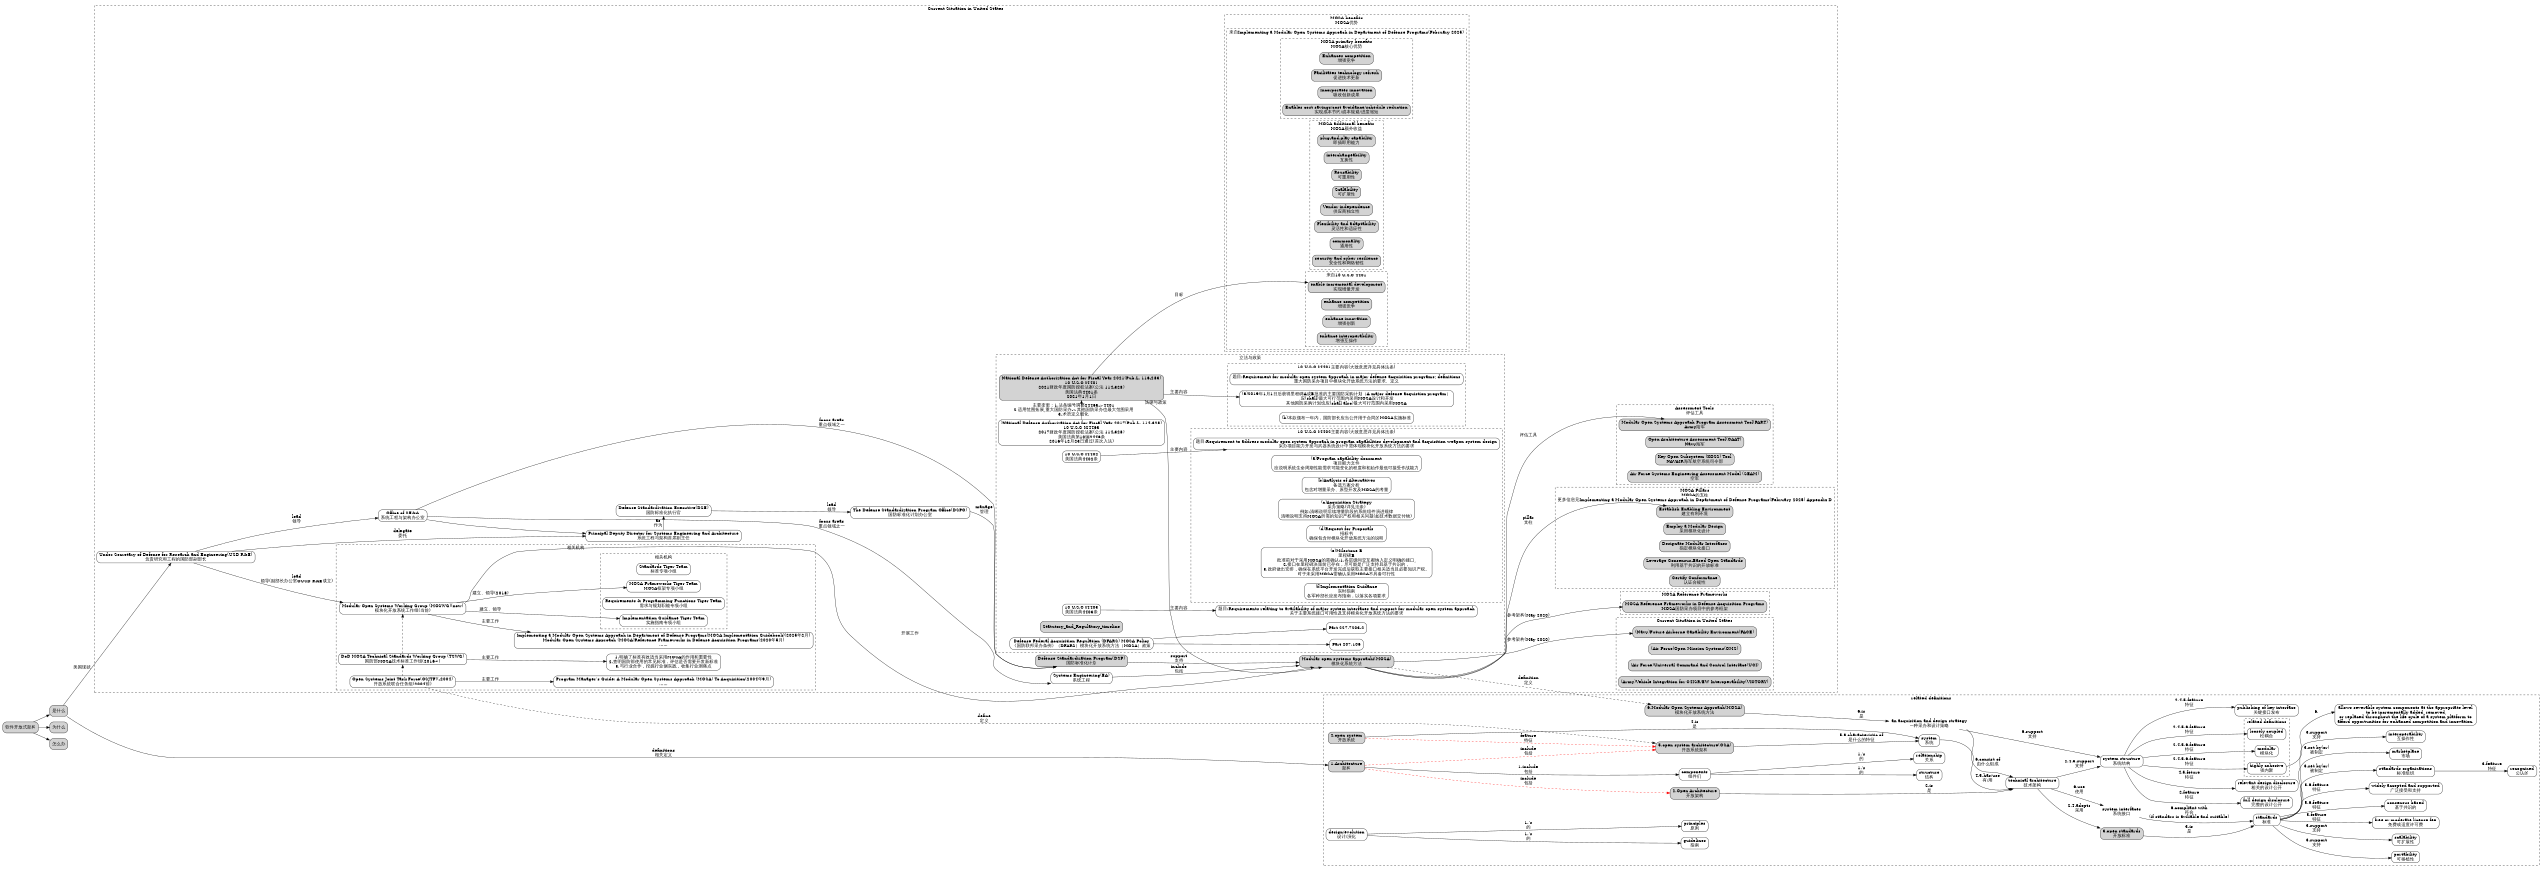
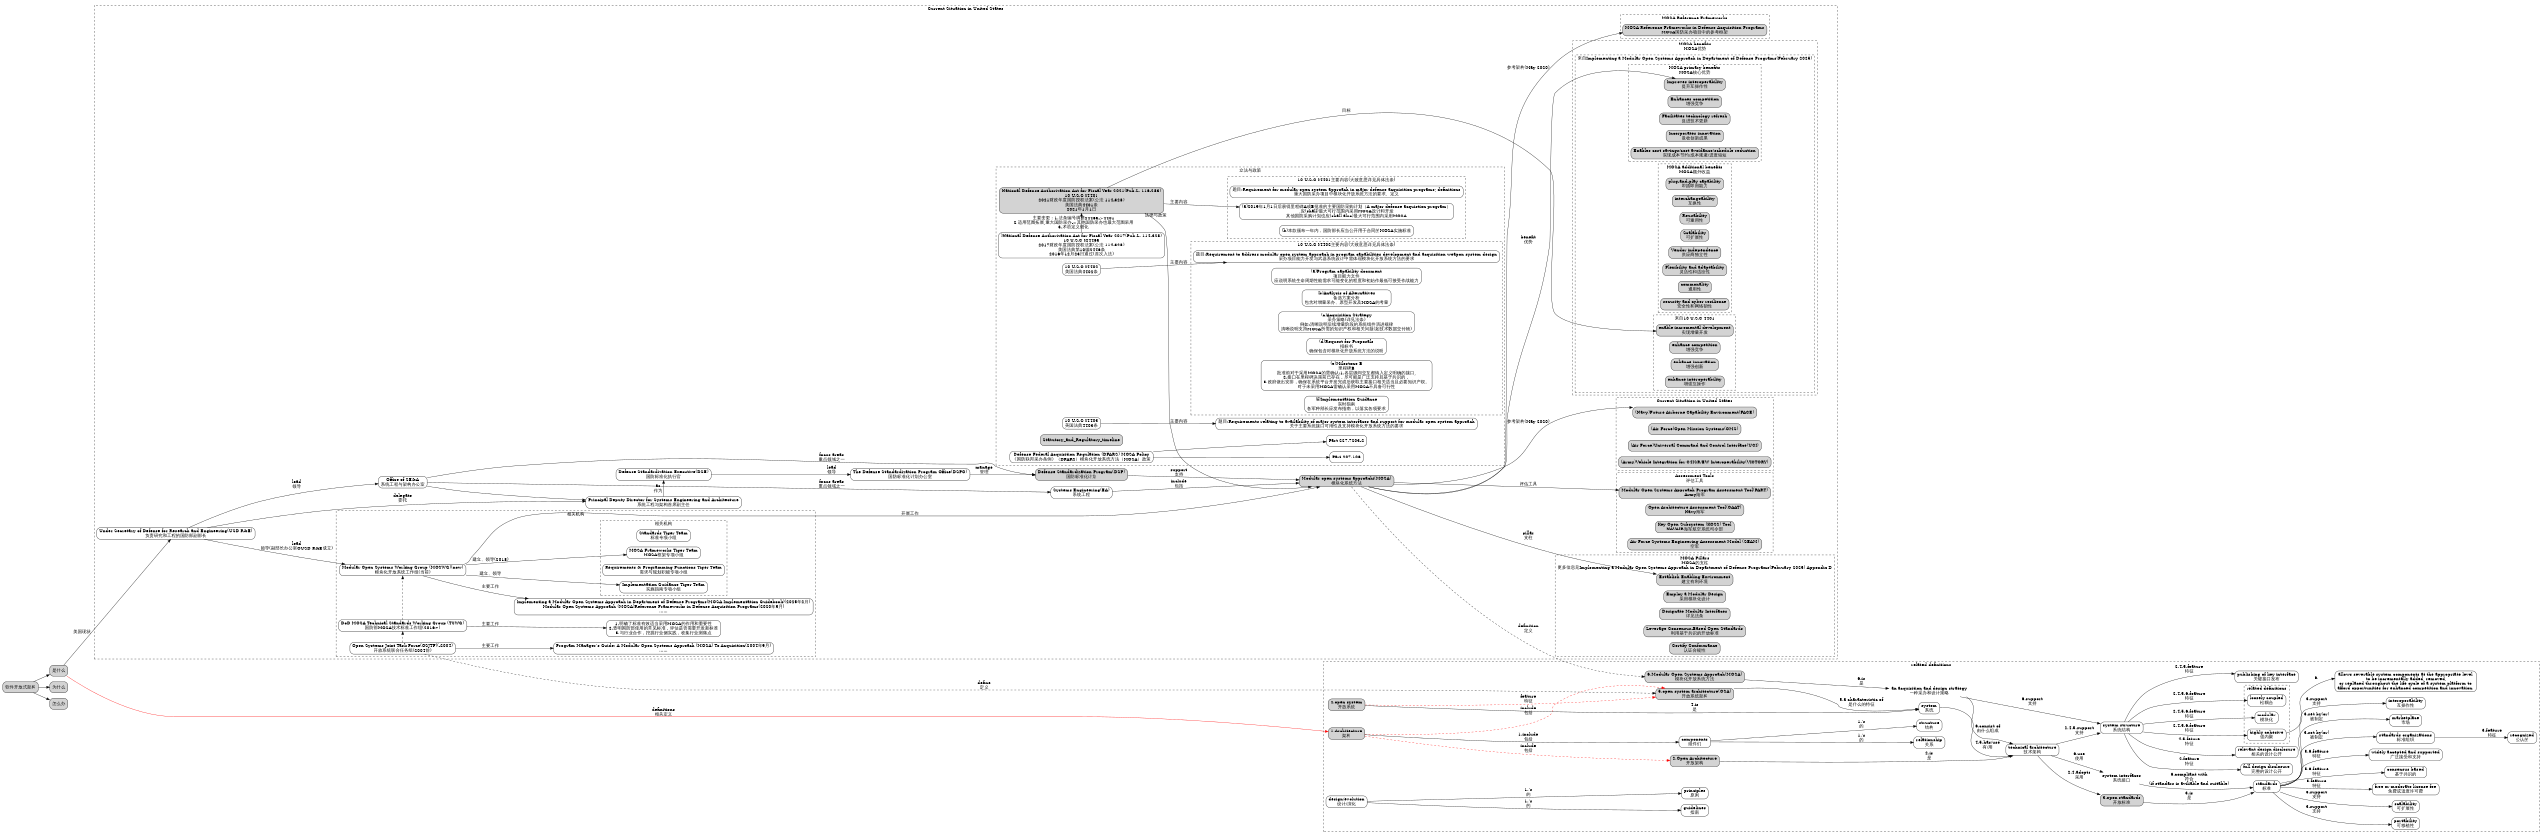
  digraph {
    compound=true
    rankdir=LR
    node [shape=box style="rounded,filled" color=black fillcolor=white]
    n1 [label="是什么" color="" fillcolor=""]
    n2 [label="为什么" color="" fillcolor=""]
    n3 [label="怎么办" color="" fillcolor=""]
    n4 [label="modular\n模块化"]
    n5 [label="loosely coupled\n松耦合"]
    n6 [label="highly cohesive\n强内聚"]
    n7 [label="1.Architecture\n架构" color="" fillcolor=""]
    n8 [label="2.Open Architecture\n开放架构" color="" fillcolor=""]
    n9 [label="5.open system architecture(OSA)\n开放系统架构" color="" fillcolor=""]
    n10 [label="components\n组件们"]
    n11 [label="technical architecture\n技术架构"]
    n12 [label="3.open standards\n开放标准" color="" fillcolor=""]
    n13 [label="standards\n标准"]
    n14 [label="4.open system\n开放系统" color="" fillcolor=""]
    n15 [label="system\n系统"]
    n16 [label="6.Modular Open Systems Approach(MOSA)\n模块化开放系统方法" color="" fillcolor=""]
    n17 [color=white label="an acquisition and design strategy\n一种采办和设计策略" fillcolor=""]
    n18 [label="structure\n结构"]
    n19 [label="relationship\n关系"]
    n20 [label="design/evolution\n设计/演化"]
    n21 [label="principles\n原则"]
    n22 [label="guidelines\n指南"]
    n23 [label="system structure\n系统结构"]
    n24 [color=white label="system interfaces\n系统接口" fillcolor=""]
    n25 [label="publishing of key interface\n关键接口发布"]
    n26 [label="full design disclosure\n完整的设计公开"]
    n27 [label="relevant design disclosure\n相关的设计公开"]
    n28 [label="allows severable system components at the appropriate level\n to be incrementally added, removed,\n or replaced throughout the life cycle of a system platform to \nafford opportunities for enhanced competition and innovation."]
    n29 [label="widely accepted and supported\n广泛接受和支持"]
    n30 [label="standards organizations\n标准组织"]
    n31 [label="marketplace\n市场"]
    n32 [label="interoperability\n互操作性"]
    n33 [label="portability\n可移植性"]
    n34 [label="scalability\n可扩展性"]
    n35 [label="free or moderate license fee\n免费或适度许可费"]
    n36 [label="consensus based\n基于共识的"]
    n37 [label="recognized\n公认的"]
    n38 [label="Principal Deputy Director for Systems Engineering and Architecture\n系统工程与架构首席副主任"]
    n39 [label="Defense Standardization Executive(DSE)\n国防标准化执行官"]
    n40 [label="Defense Standardization Program(DSP)\n国防标准化计划" color="" fillcolor=""]
    n41 [label="Systems Engineering(EA)\n系统工程"]
    n42 [label=")National Defense Authorization Act for Fiscal Year 2017(Pub.L. 114-328)\n10 U.S.C §2446a\n2017财政年度国防授权法案(公法 114-328)\n美国法典第10编2446条\n2016年12月23日通过(首次入法)"]
    n43 [label="National Defense Authorization Act for Fiscal Year 2021(Pub.L. 116-283)\n10 U.S.C §4401\n2021财政年度国防授权法案(公法 114-328)\n美国法典4401条\n2021年1月1日" color="" fillcolor=""]
    n44 [label="题目:Requirement to address modular open system approach in program capabilities development and acquisition weapon system design\n采办项目能力开发与武器系统设计中需体现模块化开放系统方法的要求"]
    n45 [label="(a)Program capability document\n项目能力文件\n应说明系统生命周期性能需求可能变化的程度和初始作最低可接受作战能力"]
    n46 [label="(b)Analysis of Alternatives\n备选方案分析\n包含对增量采办、原型开发及MOSA的考量"]
    n47 [label="(c)Acquisition Strategy\n采办策略(详见法条)\n例如:清晰说明后续增量阶段的系统组件演进规律\n清晰说明支持MOSA所需的知识产权和相关问题(如技术数据交付物)"]
    n48 [label="(d)Request for Proposals\n招标书\n确保包含对模块化开放系统方法的说明"]
    n49 [label="(e)Milestone B\n里程碑B\n批准前对于采用MOSA的需确认:1.各层级间交互都纳入定义明确的接口,\n2.接口在里程碑决策前已存在，尽可能是广泛支持且基于共识的，\n3.政府做出安排，确保在系统平台开发完成后获取主要接口相关适当且必要知识产权。\n对于未采用MOSA需确认采用MOSA不具备可行性"]
    n50 [label="(f)Implementation Guidance\n实时指南\n各军种部长应发布指南，以落实各项要求"]
    n51 [label="题目:Requirement for modular open system approach in major defense acquisition programs; definitions\n重大国防采办项目中模块化开放系统方法的要求、定义"]
    n52 [label="(a)2019年1月1日后获得里程碑A或B批准的主要国防采购计划（A major defense acquistion program）\n,应(shall)最大可行范围内采用MOSA设计和开发\n其他国防采购计划也应(shall also)最大可行范围内采用MOSA"]
    n53 [label="(b)本款颁布一年内，国防部长应当公开用于合同的MOSA实施标准"]
    n54 [label="10 U.S.C §4402\n美国法典4402条"]
    n55 [label="10 U.S.C §4403\n美国法典4403条"]
    n56 [label="题目:Requirements relating to availability of major system interfaces and support for modular open system approach\n关于主要系统接口可用性及支持模块化开放系统方法的要求"]
    Statutory_and_Regulatory_timeline [color="" fillcolor=""]
    n58 [label="Defense Federal Acquisition Regulation (DFARS) MOSA Policy\n《国防联邦采办条例》（DFARS）模块化开放系统方法（MOSA）政策"]
    n59 [label="Part 207.106"]
    n60 [label="Part 227.7203-2"]
    n61 [label="Modular Open Systems Working Group (MOSWG)(now)\n模块化开放系统工作组(当前)"]
    n62 [label="Open Systems Joint Task Force(OSJTF)(-2004)\n开放系统联合任务组(2004前)"]
    n63 [label="DoD MOSA Technical Standards Working Group (TSWG)\n国防部MOSA技术标准工作组(2016~)"]
    n64 [label="Standards Tiger Team\n标准专项小组"]
    n65 [label="Implementation Guidance Tiger Team\n实施指南专项小组"]
    n66 [label="Requirements & Programming Functions Tiger Team\n需求与规划职能专项小组"]
    n67 [label="MOSA Frameworks Tiger Team\nMOSA框架专项小组"]
    n68 [label="Implementing a Modular Open Systems Approach in Department of Defense Programs(MOSA Implementation Guidebook)(2025年2月)\nModular Open Systems Approach (MOSA)Reference Frameworks in Defense Acquisition Programs(2020年5月)\n……"]
    n69 [label="Program Manager’s Guide: A Modular Open Systems Approach (MOSA) To Acquisition(2004年9月)\n……"]
    n70 [label="1.明确了标准有效适当采用MOSA的作用和重要性\n2.查明国防部使用的常见标准，评估是否需要开发新标准\n3.与行业合作，挖掘行业侧实践，收集行业测痛点"]
    n71 [label="(Navy)Future Airborne Capability Environment(FACE)" color="" fillcolor=""]
    n72 [label="(Air Force)Open Mission Systems(OMS)" color="" fillcolor=""]
    n73 [label="(Air Force)Universal Command and Control Interface(UCI)" color="" fillcolor=""]
    n74 [label="(Army)Vehicle Integration for C4ISR/EW Interoperability(VICTORY)" color="" fillcolor=""]
    n75 [label="MOSA Reference Frameworks in Defense Acquisition Programs\nMOSA国防采办项目中的参考框架" color="" fillcolor=""]
    n76 [label="Establish Enabling Environment\n建立有利环境" color="" fillcolor=""]
    n77 [label="Employ a Modular Design\n采用模块化设计" color="" fillcolor=""]
-   n78 [label="Designate Modular Interfaces\n指定模块化接口" color="" fillcolor=""]
+   n78 [label="Designate Modular Interfaces\n详见法条" color="" fillcolor=""]
    n79 [label="Leverage Consensus-Based Open Standards\n利用基于共识的开放标准" color="" fillcolor=""]
    n80 [label="Certify Conformance\n认证合规性" color="" fillcolor=""]
+   n81 [label="Improves interoperability\n提升互操作性" color="" fillcolor=""]
    n82 [label="Enhances competition\n增强竞争" color="" fillcolor=""]
    n83 [label="Facilitates technology refresh\n促进技术更新" color="" fillcolor=""]
    n84 [label="Incorporates innovation\n吸收创新成果" color="" fillcolor=""]
    n85 [label="Enables cost savings/cost avoidance/schedule reduction\n实现成本节约/成本规避/进度缩短" color="" fillcolor=""]
    n86 [label="plug-and-play capability\n即插即用能力" color="" fillcolor=""]
    n87 [label="interchangeability\n互换性" color="" fillcolor=""]
    n88 [label="Reusability\n可重用性" color="" fillcolor=""]
    n89 [label="Scalability\n可扩展性" color="" fillcolor=""]
    n90 [label="Vendor independence\n供应商独立性" color="" fillcolor=""]
    n91 [label="Flexibility and adaptability\n灵活性和适应性" color="" fillcolor=""]
    n92 [label="commonality\n通用性" color="" fillcolor=""]
    n93 [label="security and cyber resilience\n安全性和网络韧性" color="" fillcolor=""]
    n94 [label="enable incremental development\n实现增量开发" color="" fillcolor=""]
    n95 [label="enhance competition\n增强竞争" color="" fillcolor=""]
    n96 [label="enhance innovation\n增强创新" color="" fillcolor=""]
    n97 [label="enhance interoperability\n增强互操作" color="" fillcolor=""]
    n98 [label="Modular Open Systems Approach Program Assessment Tool(PART)\nArmy陆军" color="" fillcolor=""]
    n99 [label="Open Architecture Assessment Tool(OAAT)\nNavy海军" color="" fillcolor=""]
    n100 [label="Key Open Subsystem (KOSS) Tool\nNAVAIR海军航空系统司令部" color="" fillcolor=""]
    n101 [label="Air Force Systems Engineering Assessment Model (SEAM)\n空军" color="" fillcolor=""]
    n102 [label="Under Secretary of Defense for Research and Engineering(USD R&E)\n负责研究和工程的国防部副部长"]
    n103 [label="Office of SE&A\n系统工程与架构办公室"]
    n104 [label="Modular open systems approachi(MOSA)\n模块化系统方法" color="" fillcolor=""]
    n105 [label="The Defense Standardization Program Office(DSPO)\n国防标准化计划办公室"]
    n106 [label="软件开放式架构" color="" fillcolor=""]
    subgraph sub_1 {
      rank=same
      n1
      n2
      n3
    }
    subgraph cluster_2 {
      label="related definitions"
      style=dashed
      n7
      n8
      n9
      n10
      n11
      n12
      n13
      n14
      n15
      n16
      n17
      n18
      n19
      n20
      n21
      n22
      n23
      n24
      n25
      n26
      n27
      n28
      n29
      n30
      n31
      n32
      n33
      n34
      n35
      n36
      n37
      subgraph cluster_3 {
        label="related definitions"
        style=dashed
        n4
        n5
        n6
      }
    }
    subgraph cluster_4 {
      label="Current Situation in United States"
      style=dashed
      n102
      n103
      n104
      n105
      subgraph sub_5 {
        label="Current Situation in United States"
        rank=same
        style=dashed
        n38
        n39
      }
      subgraph sub_6 {
        label="Current Situation in United States"
        rank=same
        style=dashed
        n40
        n41
      }
      subgraph cluster_7 {
        label="立法与政策"
        style=dashed
        n54
        n55
        n56
        Statutory_and_Regulatory_timeline
        n58
        n59
        n60
        subgraph sub_8 {
          label="立法与政策"
          rank=same
          style=dashed
          n42
          n43
        }
        subgraph cluster_9 {
          label="10 U.S.C §4402主要内容(大致意思详见具体法条)"
          style=dashed
          n44
          n45
          n46
          n47
          n48
          n49
          n50
        }
        subgraph cluster_10 {
          label="10 U.S.C §4401主要内容(大致意思详见具体法条)"
          style=dashed
          n51
          n52
          n53
        }
      }
      subgraph cluster_11 {
        label="相关机构"
        style=dashed
        n68
        n69
        n70
        subgraph sub_12 {
          label="相关机构"
          rank=same
          style=dashed
          n61
          n62
          n63
        }
        subgraph cluster_13 {
          label="相关机构"
          style=dashed
          n64
          n65
          n66
          n67
        }
      }
      subgraph cluster_14 {
        label="Current Situation in United States"
        style=dashed
        n71
        n72
        n73
        n74
      }
      subgraph cluster_15 {
        label="MOSA Reference Frameworks"
        style=dashed
        n75
      }
      subgraph cluster_16 {
        label="MOSA Pillars\nMOSA的支柱\n更多信息见Implementing a Modular Open Systems Approach in Department of Defense Programs(February 2025) Appendix D"
        style=dashed
        n76
        n77
        n78
        n79
        n80
      }
      subgraph cluster_17 {
        label="MOSA benefits\nMOSA优势"
        style=dashed
        subgraph cluster_18 {
          label="来自Implementing a Modular Open Systems Approach in Department of Defense Programs(February 2025)"
          style=dashed
          subgraph cluster_19 {
            label="MOSA primary benefits\nMOSA核心优势"
            style=dashed
+           n81
            n82
            n83
            n84
            n85
          }
          subgraph cluster_20 {
            label="MOSA additional benefits\nMOSA额外收益"
            style=dashed
            n86
            n87
            n88
            n89
            n90
            n91
            n92
            n93
          }
          subgraph cluster_21 {
            label="来自10 U.S.C 4401"
            style=dashed
            n94
            n95
            n96
            n97
          }
        }
      }
      subgraph cluster_22 {
        label="Assessment Tools\n评估工具"
        style=dashed
        n98
        n99
        n100
        n101
      }
    }
-   n1 -> n7 [label="definitions\n相关定义"]
+   n1 -> n7 [label="definitions\n相关定义" color=red]
    n1 -> n102 [label="美国现状"]
    n6 -> n28 [label=6.]
    n7 -> n8 [color=red label="include\n包括" style=dashed]
    n7 -> n9 [color=red label="include\n包括" style=dashed]
    n7 -> n10 [label="1.include\n包括"]
    n8 -> n11 [label="2.is\n是"]
    n9 -> n15 [label="5.a characteristic of\n是什么的特征"]
    n10 -> n18 [label="1.'s\n的"]
    n10 -> n19 [label="1.'s\n的"]
    n11 -> n12 [label="2.4.adopts\n采用"]
    n11 -> n23 [label="2.4.5.support\n支持"]
    n11 -> n24 [label="6.use\n使用"]
    n12 -> n13 [label="3.is\n是"]
    n13 -> n29 [label="3.6.feature\n特征"]
    n13 -> n30 [label="3.set by(or)\n被制定"]
    n13 -> n31 [label="3.set by(or)\n被制定"]
    n13 -> n32 [label="3.support\n支持"]
    n13 -> n33 [label="3.support\n支持"]
    n13 -> n34 [label="3.support\n支持"]
    n13 -> n35 [label="3.feature\n特征"]
    n13 -> n36 [label="5.6.feature\n特征"]
    n14 -> n9 [color=red label="feature\n特征" style=dashed]
    n14 -> n15 [label="4.is\n是"]
    n15 -> n11 [label="4.5.has/use\n有/用"]
    n16 -> n17 [label="6.is\n是"]
    n17 -> n11 [label="6.consist of\n由什么组成"]
    n17 -> n23 [label="6.support\n支持"]
    n20 -> n21 [label="1.'s\n的"]
    n20 -> n22 [label="1.'s\n的"]
    n23 -> n4 [label="2.4.5.6.feature\n特征"]
    n23 -> n5 [label="2.4.5.6.feature\n特征"]
    n23 -> n6 [label="2.4.5.6.feature\n特征"]
    n23 -> n25 [label="2.4.5.feature\n特征"]
    n23 -> n26 [label="2.feature\n特征"]
    n23 -> n27 [label="4.5.feture\n特征"]
    n24 -> n13 [label="6.compliant with\n符合\n(if standars is aviliable and suitable)"]
    n30 -> n37 [label="3.feature\n特征"]
    n38 -> n39 [label="as\n作为"]
    n39 -> n105 [label="lead\n领导"]
    n40 -> n104 [label="support\n支持"]
    n41 -> n104 [label="include\n包括"]
    n42 -> n43 [label="主要变更：1.法条编号调整2446a->4401\n2.适用范围拓展,重大国防采办->其他国防采办也最大范围采用\n3.术语定义细化"]
    n43 -> n52 [label="\n主要内容"]
    n43 -> n94 [label="目标"]
    n43 -> n104 [taillabel="法律与政策"]
    n54 -> n44 [label="主要内容"]
    n55 -> n56 [label="主要内容"]
    n58 -> n59
    n58 -> n60
    n61 -> n65 [label="建立、领导"]
    n61 -> n67 [label="建立、领导(2018)"]
    n61 -> n68 [label="主要工作"]
    n61 -> n104 [label="开展工作"]
    n62 -> n9 [label="define\n定义" style=dashed]
    n62 -> n63 [style=dashed]
    n62 -> n69 [label="主要工作"]
    n63 -> n61 [style=dashed]
    n63 -> n70 [label="主要工作"]
    n102 -> n38 [label="delegate\n委托"]
    n102 -> n61 [label="lead\n领导(副部长办公室OUSD R&E成立)"]
    n102 -> n103 [label="lead\n领导"]
    n103 -> n38
    n103 -> n40 [label="focus areas\n重点领域之一"]
    n103 -> n41 [label="focus areas\n重点领域之一"]
    n104 -> n16 [label="definition\n定义" style=dashed]
    n104 -> n71 [label="参考架构(May 2020)"]
    n104 -> n75 [label="参考架构(May 2020)"]
    n104 -> n76 [label="pillar\n支柱"]
+   n104 -> n81 [label="benefit\n优势"]
    n104 -> n98 [label="评估工具"]
    n105 -> n40 [label="manage\n管理"]
    n106 -> n1
    n106 -> n2
    n106 -> n3
  }
